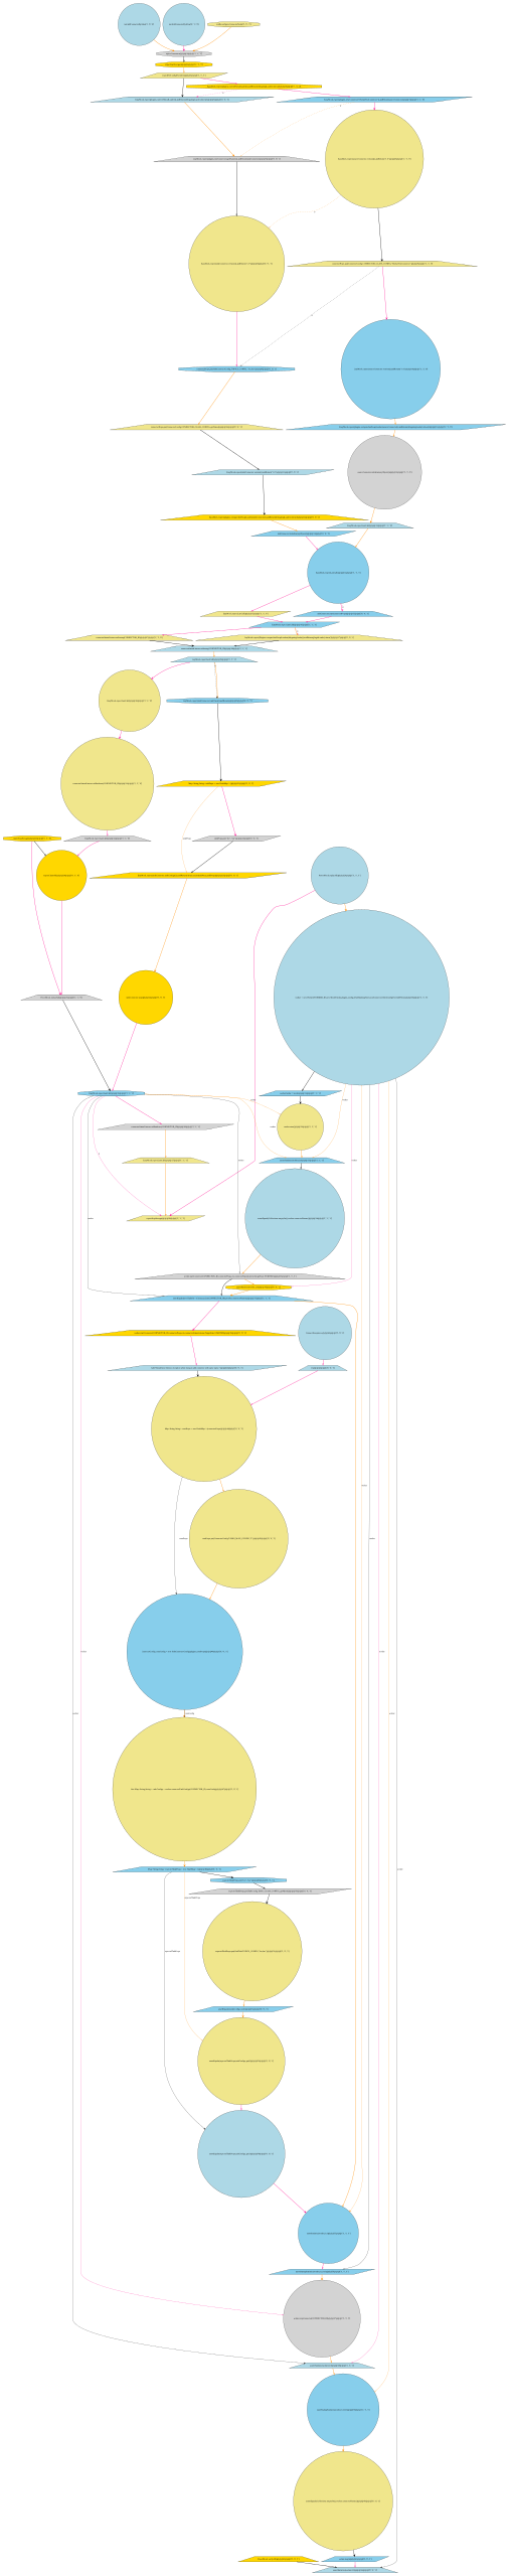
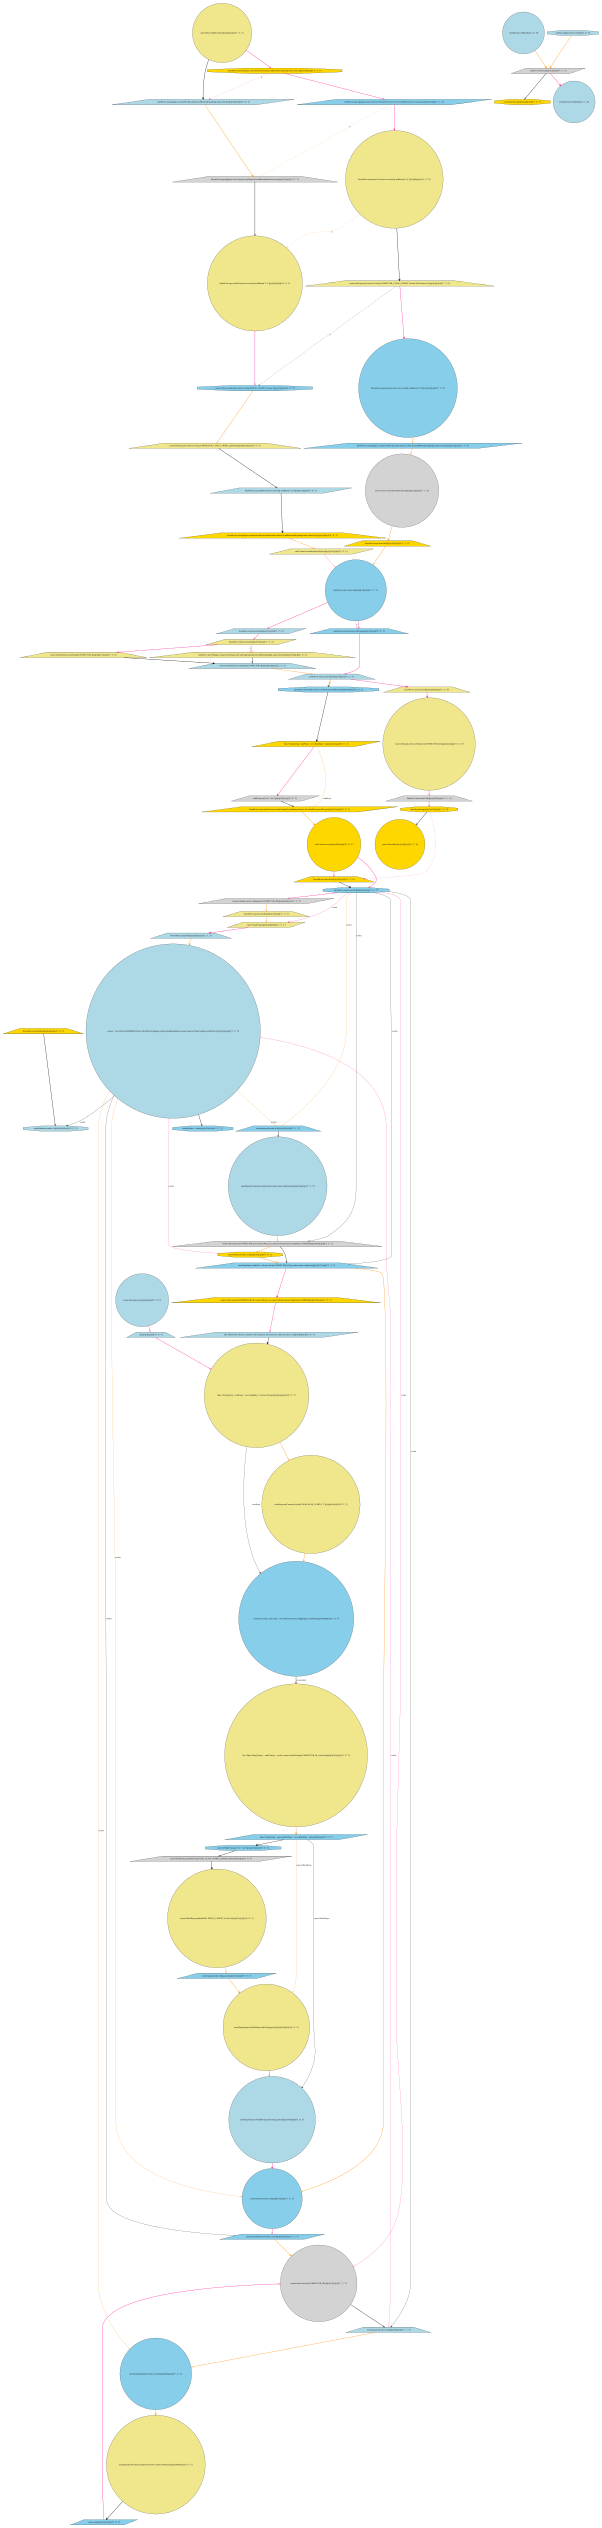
  digraph {
    fontname="Liberation Serif"
    node [fillcolor=skyblue fontname="Liberation Serif" shape=circle style=filled]
    edge [arrowhead=onormal color=darkorange fontname="Liberation Serif" style=bold]
    n1 [fillcolor=gold label="EasyMock.expect(plugins.compareAndSwapLoaders(sinkConnector)).andReturn(delegatingLoader).times(3)@@@12@@@['0', '0', '1']" shape=trapezium]
-   n2 [label="sinkConnector.initialize(anyObject())@@@13@@@['0', '0', '1']" shape=parallelogram]
+   n2 [fillcolor=khaki label="sinkConnector.initialize(anyObject())@@@13@@@['0', '0', '1']" shape=parallelogram]
    n3 [label="EasyMock.expectLastCall()@@@14@@@['1', '1', '1']"]
    n4 [label="assertStatistics(worker,0,0)@@@33@@@['1', '1', '1']" shape=trapezium]
    n5 [fillcolor=lightblue label="assertEquals(Collections.emptySet(),worker.connectorNames())@@@34@@@['1', '1', '1']"]
    n6 [fillcolor=lightgrey label="worker.startConnector(CONNECTOR_ID,connectorProps,ctx,connectorStatusListener,TargetState.STARTED)@@@35@@@['1', '1', '1']" shape=trapezium]
    n7 [fillcolor=khaki label="connectorProps.put(ConnectorConfig.CONNECTOR_CLASS_CONFIG,\"WorkerTestConnector\")@@@9@@@['1', '1', '0']" shape=trapezium]
    n8 [label="connectorProps.put(SinkConnectorConfig.TOPICS_CONFIG,\"foo,bar\")@@@9@@@['0', '0', '1']" shape=octagon]
    n9 [label="EasyMock.expect(sourceConnector.version()).andReturn(\"1.0\")@@@10@@@['1', '1', '0']"]
    n10 [fillcolor=khaki label="connectorProps.put(ConnectorConfig.CONNECTOR_CLASS_CONFIG,.getName())@@@10@@@['0', '0', '1']" shape=trapezium]
    n11 [label="EasyMock.expect(plugins.compareAndSwapLoaders(sourceConnector)).andReturn(delegatingLoader).times(2)@@@11@@@['1', '1', '0']" shape=parallelogram]
-   n12 [fillcolor=khaki label="EasyMock.expectLastCall()@@@15@@@['1', '1', '0']" shape=parallelogram]
-   n13 [label="EasyMock.expectLastCall()@@@16@@@['1', '1', '1']" shape=parallelogram]
+   n12 [fillcolor=lightblue label="EasyMock.expectLastCall()@@@15@@@['1', '1', '0']" shape=parallelogram]
+   n13 [fillcolor=khaki label="EasyMock.expectLastCall()@@@16@@@['1', '1', '1']" shape=parallelogram]
    n14 [fillcolor=khaki label="connectorStatusListener.onStartup(CONNECTOR_ID)@@@17@@@['1', '1', '0']" shape=trapezium]
    n15 [fillcolor=khaki label="EasyMock.expect(Plugins.compareAndSwapLoaders(delegatingLoader)).andReturn(pluginLoader).times(3)@@@17@@@['0', '0', '1']" shape=trapezium]
    n16 [fillcolor=lightblue label="testAddConnectorByAlias['1', '0', '0']"]
-   n17 [fillcolor=lightgrey label="expectConverters()@@@3@@@['1', '1', '1']" shape=octagon]
+   n17 [fillcolor=lightgrey label="expectConverters()@@@3@@@['1', '1', '1']" shape=parallelogram]
    n18 [fillcolor=gold label="expectStartStorage()@@@4@@@['1', '1', '1']" shape=octagon]
    n19 [fillcolor=khaki label="EasyMock.expectLastCall()@@@27@@@['1', '1', '1']" shape=trapezium]
    n20 [fillcolor=khaki label="expectStopStorage()@@@28@@@['1', '1', '1']" shape=parallelogram]
-   n21 [fillcolor=lightblue label="PowerMock.replayAll()@@@29@@@['1', '1', '1']"]
+   n21 [fillcolor=lightblue label="PowerMock.replayAll()@@@29@@@['1', '1', '1']" shape=trapezium]
    n22 [label="expectedTaskProps.put(\"foo\",\"bar\")@@@49@@@['0', '0', '1']" shape=octagon]
    n23 [fillcolor=lightgrey label="expectedTaskProps.put(TaskConfig.TASK_CLASS_CONFIG,.getName())@@@50@@@['0', '0', '1']" shape=parallelogram]
    n24 [fillcolor=khaki label="expectedTaskProps.put(SinkTask.TOPICS_CONFIG,\"foo,bar\")@@@51@@@['0', '0', '1']"]
    n25 [fillcolor=lightblue label="EasyMock.expect(sinkConnector.version()).andReturn(\"1.0\")@@@11@@@['0', '0', '1']" shape=parallelogram]
    n26 [label="EasyMock.expect(plugins.newConnector(\"WorkerTestConnector\")).andReturn(sourceConnector)@@@7@@@['1', '1', '0']" shape=parallelogram]
    n27 [fillcolor=khaki label="EasyMock.expect(sourceConnector.version()).andReturn(\"1.0\")@@@8@@@['1', '1', '0']"]
    n28 [fillcolor=lightgrey label="EasyMock.expect(plugins.newConnector(.getName())).andReturn(sinkConnector)@@@7@@@['0', '0', '1']" shape=trapezium]
    n29 [fillcolor=khaki label="EasyMock.expect(sinkConnector.version()).andReturn(\"1.0\")@@@8@@@['0', '0', '1']"]
    n30 [fillcolor=lightblue label="testAddConnectorByAlias['0', '1', '0']"]
-   n31 [fillcolor=khaki label="expectFileConfigProvider()@@@5@@@['1', '1', '1']" shape=parallelogram]
+   n31 [fillcolor=khaki label="expectFileConfigProvider()@@@5@@@['1', '1', '1']"]
    n32 [fillcolor=lightblue label="EasyMock.expect(plugins.currentThreadLoader()).andReturn(delegatingLoader).times(3)@@@6@@@['0', '0', '1']" shape=parallelogram]
    n33 [fillcolor=gold label="EasyMock.expect(plugins.currentThreadLoader()).andReturn(delegatingLoader).times(2)@@@6@@@['1', '1', '0']" shape=octagon]
    n34 [fillcolor=khaki label="connectorStatusListener.onShutdown(CONNECTOR_ID)@@@21@@@['1', '1', '0']"]
    n35 [fillcolor=lightgrey label="EasyMock.expectLastCall()@@@22@@@['1', '1', '0']" shape=trapezium]
    n36 [fillcolor=gold label="expectStopStorage()@@@23@@@['1', '1', '0']" shape=octagon]
    n37 [label="assertEquals(new HashSet<>(Arrays.asList(CONNECTOR_ID)),worker.connectorNames())@@@37@@@['1', '1', '1']" shape=trapezium]
    n38 [label="assertStatistics(worker,1,0)@@@55@@@['1', '1', '1']"]
    n39 [fillcolor=gold label="worker.startConnector(CONNECTOR_ID,connectorProps,ctx,connectorStatusListener,TargetState.STARTED)@@@39@@@['0', '0', '1']" shape=trapezium]
    n40 [label="assertStartupStatistics(worker,1,0,0,0)@@@56@@@['1', '1', '1']" shape=parallelogram]
    n41 [fillcolor=lightblue label="fail(\"Should have thrown exception when trying to add connector with same name.\")@@@40@@@['0', '0', '1']" shape=parallelogram]
    n42 [fillcolor=gold label="assertStatistics(worker,1,0)@@@36@@@['0', '0', '1']" shape=octagon]
-   n43 [fillcolor=khaki label="EasyMock.expectLastCall()@@@20@@@['1', '1', '0']"]
+   n43 [fillcolor=khaki label="EasyMock.expectLastCall()@@@20@@@['1', '1', '0']" shape=trapezium]
    n44 [label="ConnectorConfig connConfig = new SinkConnectorConfig(plugins,connProps)@@@46@@@['0', '0', '1']"]
    n45 [fillcolor=khaki label="List<Map<String,String>> taskConfigs = worker.connectorTaskConfigs(CONNECTOR_ID,connConfig)@@@47@@@['0', '0', '1']"]
    n46 [label="Map<String,String> expectedTaskProps = new HashMap<>()@@@48@@@['0', '0', '1']" shape=parallelogram]
    n47 [fillcolor=khaki label="assertEquals(Collections.emptySet(),worker.connectorNames())@@@60@@@['0', '0', '1']"]
    n48 [label="worker.stop()@@@61@@@['0', '0', '1']" shape=parallelogram]
-   n49 [fillcolor=lightblue label="assertStatistics(worker,0,0)@@@62@@@['0', '0', '1']" shape=trapezium]
+   n49 [fillcolor=lightblue label="assertStatistics(worker,0,0)@@@62@@@['0', '0', '1']" shape=octagon]
    n50 [label="EasyMock.expectLastCall()@@@25@@@['1', '1', '1']" shape=octagon]
    n51 [fillcolor=lightgrey label="worker.stopConnector(CONNECTOR_ID)@@@57@@@['1', '1', '1']"]
    n52 [fillcolor=lightblue label="assertStatistics(worker,0,0)@@@58@@@['1', '1', '1']" shape=trapezium]
    n53 [fillcolor=lightgrey label="connectorStatusListener.onShutdown(CONNECTOR_ID)@@@26@@@['1', '1', '1']" shape=parallelogram]
-   n54 [fillcolor=khaki label="worker.start()@@@32@@@['1', '1', '1']"]
    n55 [label="assertStartupStatistics(worker,1,0,0,0)@@@59@@@['1', '1', '1']"]
    n56 [fillcolor=gold label="PowerMock.verifyAll()@@@63@@@['0', '0', '1']" shape=trapezium]
    n57 [fillcolor=lightblue label="{}@@@42@@@['0', '0', '1']" shape=trapezium]
    n58 [fillcolor=khaki label="Map<String,String> connProps = new HashMap<>(connectorProps)@@@44@@@['0', '0', '1']"]
    n59 [fillcolor=khaki label="connProps.put(ConnectorConfig.TASKS_MAX_CONFIG,\"2\")@@@45@@@['0', '0', '1']"]
    n60 [fillcolor=lightblue label="worker = new Worker(WORKER_ID,new MockTime(),plugins,config,offsetBackingStore,noneConnectorClientConfigOverridePolicy)@@@30@@@['1', '1', '1']"]
    n61 [label="sinkConnector.start(connectorProps)@@@15@@@['0', '0', '1']" shape=trapezium]
    n62 [fillcolor=lightblue label="ConnectException e@@@42@@@['0', '0', '1']"]
    n63 [fillcolor=khaki label="assertEquals(expectedTaskProps,taskConfigs.get(0))@@@53@@@['0', '0', '1']"]
    n64 [fillcolor=lightblue label="assertEquals(expectedTaskProps,taskConfigs.get(1))@@@54@@@['0', '0', '1']"]
-   n65 [fillcolor=lightgrey label="PowerMock.replayAll()@@@25@@@['1', '1', '0']" shape=trapezium]
-   n66 [fillcolor=khaki label="testReconfigureConnectorTasks['0', '0', '1']" shape=octagon]
-   n67 [label="worker.herder = herder@@@31@@@['1', '1', '1']" shape=parallelogram]
+   n65 [fillcolor=gold label="PowerMock.replayAll()@@@25@@@['1', '1', '0']" shape=trapezium]
+   n66 [fillcolor=lightblue label="testReconfigureConnectorTasks['0', '0', '1']" shape=octagon]
+   n67 [label="worker.herder = herder@@@31@@@['1', '1', '1']" shape=octagon]
    n68 [fillcolor=lightgrey label="sourceConnector.initialize(anyObject())@@@12@@@['1', '1', '0']"]
-   n69 [fillcolor=lightblue label="EasyMock.expectLastCall()@@@13@@@['1', '1', '0']" shape=trapezium]
+   n69 [fillcolor=gold label="EasyMock.expectLastCall()@@@13@@@['1', '1', '0']" shape=trapezium]
    n70 [fillcolor=lightblue label="connectorStatusListener.onStartup(CONNECTOR_ID)@@@18@@@['1', '1', '1']" shape=trapezium]
    n71 [fillcolor=lightblue label="EasyMock.expectLastCall()@@@19@@@['1', '1', '1']" shape=trapezium]
    n72 [label="EasyMock.expect(sinkConnector.taskClass()).andReturn()@@@20@@@['0', '0', '1']" shape=octagon]
    n73 [fillcolor=gold label="Map<String,String> taskProps = new HashMap<>()@@@21@@@['0', '0', '1']" shape=parallelogram]
    n74 [fillcolor=gold label="sinkConnector.stop()@@@24@@@['0', '0', '1']"]
    n75 [label="assertEquals(2,taskConfigs.size())@@@52@@@['0', '0', '1']" shape=parallelogram]
    n76 [fillcolor=gold label="expectClusterId()@@@24@@@['0', '1', '0']"]
    n77 [fillcolor=gold label="EasyMock.expect(sinkConnector.taskConfigs(2)).andReturn(Arrays.asList(taskProps,taskProps))@@@23@@@['0', '0', '1']" shape=parallelogram]
    n78 [fillcolor=lightgrey label="taskProps.put(\"foo\",\"bar\")@@@22@@@['0', '0', '1']" shape=parallelogram]
    n1 -> n2
-   n2 -> n3 [color=deeppink]
+   n2 -> n3 [color=deeppink style=solid]
    n3 -> n12 [color=deeppink]
    n3 -> n61 [color=deeppink label=0 style=dashed]
    n3 -> n61 [color=deeppink]
    n4 -> n5 [color=black]
    n5 -> n6
    n6 -> n37 [color=black]
    n6 -> n42
    n7 -> n8 [color=black label=0 style=dashed]
    n7 -> n9 [arrowhead=vee color=deeppink]
    n8 -> n10
    n9 -> n11
    n10 -> n25 [color=black]
    n11 -> n68
    n12 -> n13 [color=deeppink]
    n13 -> n14 [color=deeppink]
    n13 -> n15 [color=deeppink label=0 style=dashed]
    n13 -> n15
    n14 -> n70 [arrowhead=vee color=black]
    n15 -> n70 [color=black]
    n16 -> n17 [arrowhead=vee]
    n17 -> n18 [color=black]
-   n18 -> n31
    n19 -> n20
-   n21 -> n20 [arrowhead=vee color=deeppink]
+   n20 -> n21 [arrowhead=vee color=deeppink]
    n21 -> n60 [arrowhead=vee]
    n22 -> n23 [color=black]
    n23 -> n24 [arrowhead=vee color=black]
    n24 -> n75
    n25 -> n1 [arrowhead=vee color=black]
    n26 -> n27 [arrowhead=vee color=deeppink]
    n26 -> n28 [label=0 style=dashed]
    n27 -> n7 [arrowhead=vee color=black]
    n27 -> n29 [label=0 style=dashed]
    n28 -> n29 [color=black]
    n29 -> n8 [color=deeppink]
-   n30 -> n17 [arrowhead=vee color=deeppink]
+   n17 -> n30 [arrowhead=vee color=deeppink]
    n31 -> n32 [arrowhead=vee color=black]
    n31 -> n33 [color=deeppink]
    n32 -> n28 [arrowhead=vee]
    n33 -> n26 [color=deeppink]
    n33 -> n32 [arrowhead=vee color=deeppink label=0 style=dashed]
    n34 -> n35 [color=deeppink]
-   n35 -> n76 [color=deeppink]
-   n36 -> n65 [arrowhead=vee color=deeppink]
+   n35 -> n36 [color=deeppink]
+   n36 -> n65 [arrowhead=vee color=deeppink style=dashed]
    n36 -> n76 [color=black]
    n37 -> n38
    n37 -> n39 [arrowhead=vee color=deeppink]
    n38 -> n40 [color=deeppink]
    n39 -> n41 [color=deeppink]
    n40 -> n51 [arrowhead=vee]
    n41 -> n58 [arrowhead=vee color=black]
    n42 -> n37 [arrowhead=vee]
    n43 -> n34 [arrowhead=vee color=deeppink]
    n44 -> n45 [arrowhead=vee]
    n44 -> n45 [color=black label=connConfig style=solid]
    n45 -> n46 [arrowhead=vee]
    n46 -> n22 [arrowhead=vee color=black]
    n46 -> n63 [label=expectedTaskProps style=solid]
    n46 -> n64 [arrowhead=vee color=black label=expectedTaskProps style=solid]
    n47 -> n48 [arrowhead=vee color=black]
-   n48 -> n49 [color=deeppink]
+   n48 -> n51 [color=deeppink]
    n50 -> n4 [label=worker style=solid]
    n50 -> n6 [color=black label=worker style=solid]
-   n50 -> n20 [arrowhead=vee color=deeppink label=0 style=solid]
+   n50 -> n20 [arrowhead=vee color=deeppink label=worker style=solid]
    n50 -> n37 [color=black label=worker style=solid]
    n50 -> n51 [color=deeppink label=worker style=solid]
    n50 -> n52 [arrowhead=vee color=black label=worker style=solid]
    n50 -> n53 [color=deeppink]
-   n50 -> n54 [label=worker style=solid]
-   n51 -> n52
+   n51 -> n52 [color=black]
    n52 -> n55
    n53 -> n19
-   n54 -> n4
    n55 -> n47 [arrowhead=vee]
    n56 -> n49 [color=black]
    n57 -> n58 [color=deeppink]
    n58 -> n44 [arrowhead=vee color=black label=connProps style=solid]
    n58 -> n59
    n59 -> n44
    n60 -> n4 [label=worker style=solid]
    n60 -> n38 [arrowhead=vee label=worker style=solid]
    n60 -> n40 [color=black label=worker style=solid]
    n60 -> n42 [color=deeppink label=worker style=solid]
    n60 -> n49 [arrowhead=vee color=black label=worker style=solid]
    n60 -> n52 [color=deeppink label=worker style=solid]
    n60 -> n55 [label=worker style=solid]
    n60 -> n67 [color=black]
-   n61 -> n13 [color=deeppink]
+   n61 -> n71 [color=deeppink]
    n62 -> n57 [color=deeppink]
    n63 -> n64 [color=deeppink]
    n64 -> n38 [arrowhead=vee color=deeppink]
    n65 -> n50 [arrowhead=vee color=black]
    n66 -> n17 [arrowhead=vee]
-   n67 -> n54 [arrowhead=vee color=black]
    n68 -> n69 [arrowhead=vee]
    n69 -> n3
    n70 -> n71
    n71 -> n43 [arrowhead=vee color=deeppink]
    n71 -> n72
    n71 -> n72 [arrowhead=vee color=black label=0 style=dashed]
    n72 -> n73 [arrowhead=vee color=black]
    n73 -> n77 [label=taskProps style=solid]
    n73 -> n78 [arrowhead=vee color=deeppink]
    n74 -> n50 [color=deeppink]
    n75 -> n63 [arrowhead=vee]
-   n76 -> n65 [color=deeppink]
+   n74 -> n65 [color=deeppink]
    n77 -> n74 [arrowhead=vee]
    n78 -> n77 [color=black]
  }
